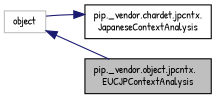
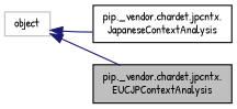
  digraph {
    fontname="Patrick Hand"
    rankdir=LR
    node [color=black fillcolor=white fontname="Patrick Hand" fontsize=10 shape=record style=filled]
    edge [color=midnightblue dir=back fontname="Patrick Hand" fontsize=10 labelfontname=Helvetica labelfontsize=10 style=solid]
-   n1 [fillcolor=grey75 fontcolor=black height=0.2 label="pip._vendor.object.jpcntx.\lEUCJPContextAnalysis" width=0.4]
+   n1 [fillcolor=grey75 fontcolor=black height=0.2 label="pip._vendor.chardet.jpcntx.\lEUCJPContextAnalysis" width=0.4]
    n2 [height=0.2 label="pip._vendor.chardet.jpcntx.\lJapaneseContextAnalysis" width=0.4]
    n3 [color=grey75 height=0.2 label=object width=0.4]
    n3 -> n1
-   n2 -> n3
+   n3 -> n2
  }
